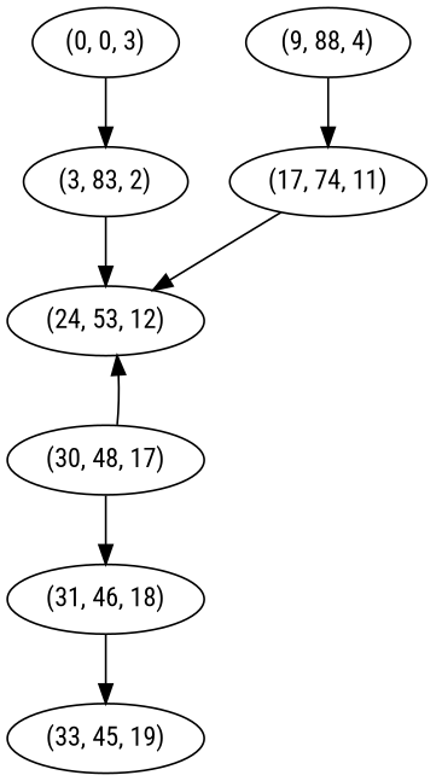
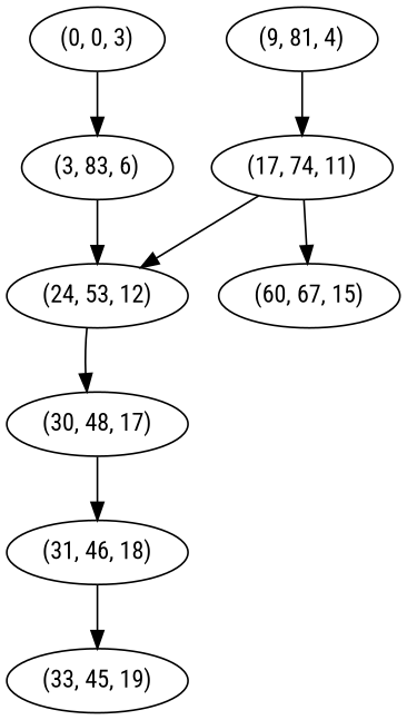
  digraph {
    fontname="Roboto Condensed"
    node [fontname="Roboto Condensed"]
    edge [fontname="Roboto Condensed"]
    n1 [label="(0, 0, 3)"]
-   "(3, 83, 2)"
+   "(3, 83, 2)" [label="(3, 83, 6)"]
    "(24, 53, 12)"
-   "(9, 81, 4)" [label="(9, 88, 4)"]
+   "(9, 81, 4)"
    "(17, 74, 11)"
+   "(60, 67, 15)"
    "(30, 48, 17)"
    "(31, 46, 18)"
    "(33, 45, 19)"
    n1 -> "(3, 83, 2)"
    "(3, 83, 2)" -> "(24, 53, 12)"
-   "(30, 48, 17)" -> "(24, 53, 12)"
+   "(24, 53, 12)" -> "(30, 48, 17)"
    "(9, 81, 4)" -> "(17, 74, 11)"
    "(17, 74, 11)" -> "(24, 53, 12)"
+   "(17, 74, 11)" -> "(60, 67, 15)"
    "(30, 48, 17)" -> "(31, 46, 18)"
    "(31, 46, 18)" -> "(33, 45, 19)"
  }
